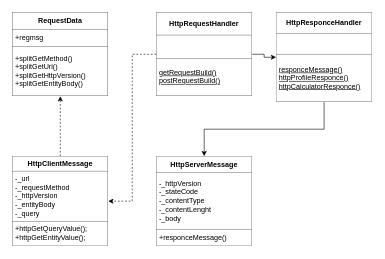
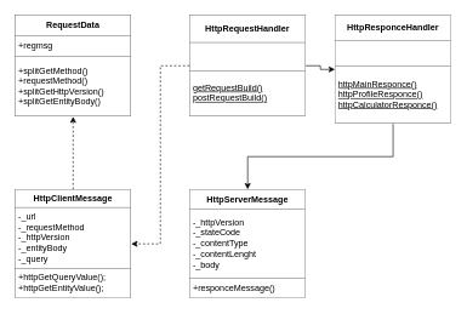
  <mxCell id="0" />
  <mxCell id="1" parent="0" />
- <mxCell id="2" value="&lt;table border=&quot;1&quot; width=&quot;100%&quot; cellpadding=&quot;4&quot; style=&quot;width: 100% ; height: 100% ; border-collapse: collapse&quot;&gt;&lt;tbody&gt;&lt;tr&gt;&lt;th align=&quot;center&quot;&gt;RequestData&lt;/th&gt;&lt;/tr&gt;&lt;tr&gt;&lt;td&gt;+regmsg&amp;nbsp;&lt;/td&gt;&lt;/tr&gt;&lt;tr&gt;&lt;td&gt;+splitGetMethod()&lt;br&gt;+splitGetUrl()&lt;br&gt;+splitGetHttpVersion()&lt;br&gt;+splitGetEntityBody()&lt;/td&gt;&lt;/tr&gt;&lt;/tbody&gt;&lt;/table&gt;" style="text;html=1;strokeColor=none;fillColor=none;overflow=fill;" vertex="1" parent="1"><mxGeometry x="20" y="20" width="160" height="140" as="geometry" /></mxCell>
+ <mxCell id="2" value="&lt;table border=&quot;1&quot; width=&quot;100%&quot; cellpadding=&quot;4&quot; style=&quot;width: 100% ; height: 100% ; border-collapse: collapse&quot;&gt;&lt;tbody&gt;&lt;tr&gt;&lt;th align=&quot;center&quot;&gt;RequestData&lt;/th&gt;&lt;/tr&gt;&lt;tr&gt;&lt;td&gt;+regmsg&amp;nbsp;&lt;/td&gt;&lt;/tr&gt;&lt;tr&gt;&lt;td&gt;+splitGetMethod()&lt;br&gt;+requestMethod()&lt;br&gt;+splitGetHttpVersion()&lt;br&gt;+splitGetEntityBody()&lt;/td&gt;&lt;/tr&gt;&lt;/tbody&gt;&lt;/table&gt;" style="text;html=1;strokeColor=none;fillColor=none;overflow=fill;" vertex="1" parent="1"><mxGeometry x="20" y="20" width="160" height="140" as="geometry" /></mxCell>
  <mxCell id="3" style="edgeStyle=orthogonalEdgeStyle;rounded=0;orthogonalLoop=1;jettySize=auto;html=1;exitX=0.5;exitY=0;exitDx=0;exitDy=0;entryX=0.5;entryY=1;entryDx=0;entryDy=0;dashed=1;" edge="1" parent="1" source="4" target="2"><mxGeometry relative="1" as="geometry" /></mxCell>
  <mxCell id="4" value="&lt;table border=&quot;1&quot; width=&quot;100%&quot; cellpadding=&quot;4&quot; style=&quot;width: 100% ; height: 100% ; border-collapse: collapse&quot;&gt;&lt;tbody&gt;&lt;tr&gt;&lt;th align=&quot;center&quot;&gt;HttpClientMessage&lt;/th&gt;&lt;/tr&gt;&lt;tr&gt;&lt;td&gt;-_url&lt;br&gt;-_requestMethod&lt;br&gt;-_httpVersion&lt;br&gt;-_entityBody&lt;br&gt;-_query&amp;nbsp;&lt;/td&gt;&lt;/tr&gt;&lt;tr&gt;&lt;td&gt;+httpGetQueryValue();&lt;br&gt;+httpGetEntityValue();&lt;br&gt;&lt;/td&gt;&lt;/tr&gt;&lt;/tbody&gt;&lt;/table&gt;" style="text;html=1;strokeColor=none;fillColor=none;overflow=fill;" vertex="1" parent="1"><mxGeometry x="20" y="260" width="160" height="150" as="geometry" /></mxCell>
  <mxCell id="5" value="&lt;table border=&quot;1&quot; width=&quot;100%&quot; cellpadding=&quot;4&quot; style=&quot;width: 100% ; height: 100% ; border-collapse: collapse&quot;&gt;&lt;tbody&gt;&lt;tr&gt;&lt;th align=&quot;center&quot;&gt;HttpServerMessage&lt;/th&gt;&lt;/tr&gt;&lt;tr&gt;&lt;td&gt;-_httpVersion&lt;br&gt;-_stateCode&lt;br&gt;-_contentType&lt;br&gt;-_contentLenght&lt;br&gt;-_body&amp;nbsp;&lt;/td&gt;&lt;/tr&gt;&lt;tr&gt;&lt;td&gt;+responceMessage()&lt;/td&gt;&lt;/tr&gt;&lt;/tbody&gt;&lt;/table&gt;" style="text;html=1;strokeColor=none;fillColor=none;overflow=fill;" vertex="1" parent="1"><mxGeometry x="260" y="260" width="160" height="150" as="geometry" /></mxCell>
  <mxCell id="6" style="edgeStyle=orthogonalEdgeStyle;rounded=0;orthogonalLoop=1;jettySize=auto;html=1;exitX=0;exitY=0.5;exitDx=0;exitDy=0;entryX=1;entryY=0.5;entryDx=0;entryDy=0;dashed=1;" edge="1" parent="1" source="8" target="4"><mxGeometry relative="1" as="geometry" /></mxCell>
  <mxCell id="7" style="edgeStyle=orthogonalEdgeStyle;rounded=0;orthogonalLoop=1;jettySize=auto;html=1;exitX=1;exitY=0.5;exitDx=0;exitDy=0;entryX=0;entryY=0.5;entryDx=0;entryDy=0;" edge="1" parent="1" source="8" target="10"><mxGeometry relative="1" as="geometry" /></mxCell>
  <mxCell id="8" value="&lt;table border=&quot;1&quot; width=&quot;100%&quot; cellpadding=&quot;4&quot; style=&quot;width: 100% ; height: 100% ; border-collapse: collapse&quot;&gt;&lt;tbody&gt;&lt;tr&gt;&lt;th align=&quot;center&quot;&gt;HttpRequestHandler&lt;/th&gt;&lt;/tr&gt;&lt;tr&gt;&lt;td&gt;&lt;br&gt;&lt;/td&gt;&lt;/tr&gt;&lt;tr&gt;&lt;td&gt;&lt;u&gt;getRequestBuild()&lt;/u&gt;&lt;br&gt;&lt;u&gt;postRequestBuild()&lt;/u&gt;&lt;/td&gt;&lt;/tr&gt;&lt;/tbody&gt;&lt;/table&gt;" style="text;html=1;strokeColor=none;fillColor=none;overflow=fill;" vertex="1" parent="1"><mxGeometry x="260" y="20" width="160" height="140" as="geometry" /></mxCell>
  <mxCell id="9" style="edgeStyle=orthogonalEdgeStyle;rounded=0;orthogonalLoop=1;jettySize=auto;html=1;exitX=0.5;exitY=1;exitDx=0;exitDy=0;" edge="1" parent="1" source="10" target="5"><mxGeometry relative="1" as="geometry" /></mxCell>
- <mxCell id="10" value="&lt;table border=&quot;1&quot; width=&quot;100%&quot; cellpadding=&quot;4&quot; style=&quot;width: 100% ; height: 100% ; border-collapse: collapse&quot;&gt;&lt;tbody&gt;&lt;tr&gt;&lt;th align=&quot;center&quot;&gt;HttpResponceHandler&lt;/th&gt;&lt;/tr&gt;&lt;tr&gt;&lt;td&gt;&lt;br&gt;&lt;/td&gt;&lt;/tr&gt;&lt;tr&gt;&lt;td&gt;&lt;u&gt;responceMessage()&lt;/u&gt;&lt;br&gt;&lt;u&gt;httpProfileResponce()&lt;br&gt;httpCalculatorResponce()&lt;/u&gt;&lt;/td&gt;&lt;/tr&gt;&lt;/tbody&gt;&lt;/table&gt;" style="text;html=1;strokeColor=none;fillColor=none;overflow=fill;" vertex="1" parent="1"><mxGeometry x="460" y="20" width="160" height="150" as="geometry" /></mxCell>
+ <mxCell id="10" value="&lt;table border=&quot;1&quot; width=&quot;100%&quot; cellpadding=&quot;4&quot; style=&quot;width: 100% ; height: 100% ; border-collapse: collapse&quot;&gt;&lt;tbody&gt;&lt;tr&gt;&lt;th align=&quot;center&quot;&gt;HttpResponceHandler&lt;/th&gt;&lt;/tr&gt;&lt;tr&gt;&lt;td&gt;&lt;br&gt;&lt;/td&gt;&lt;/tr&gt;&lt;tr&gt;&lt;td&gt;&lt;u&gt;httpMainResponce()&lt;/u&gt;&lt;br&gt;&lt;u&gt;httpProfileResponce()&lt;br&gt;httpCalculatorResponce()&lt;/u&gt;&lt;/td&gt;&lt;/tr&gt;&lt;/tbody&gt;&lt;/table&gt;" style="text;html=1;strokeColor=none;fillColor=none;overflow=fill;" vertex="1" parent="1"><mxGeometry x="460" y="20" width="160" height="150" as="geometry" /></mxCell>
